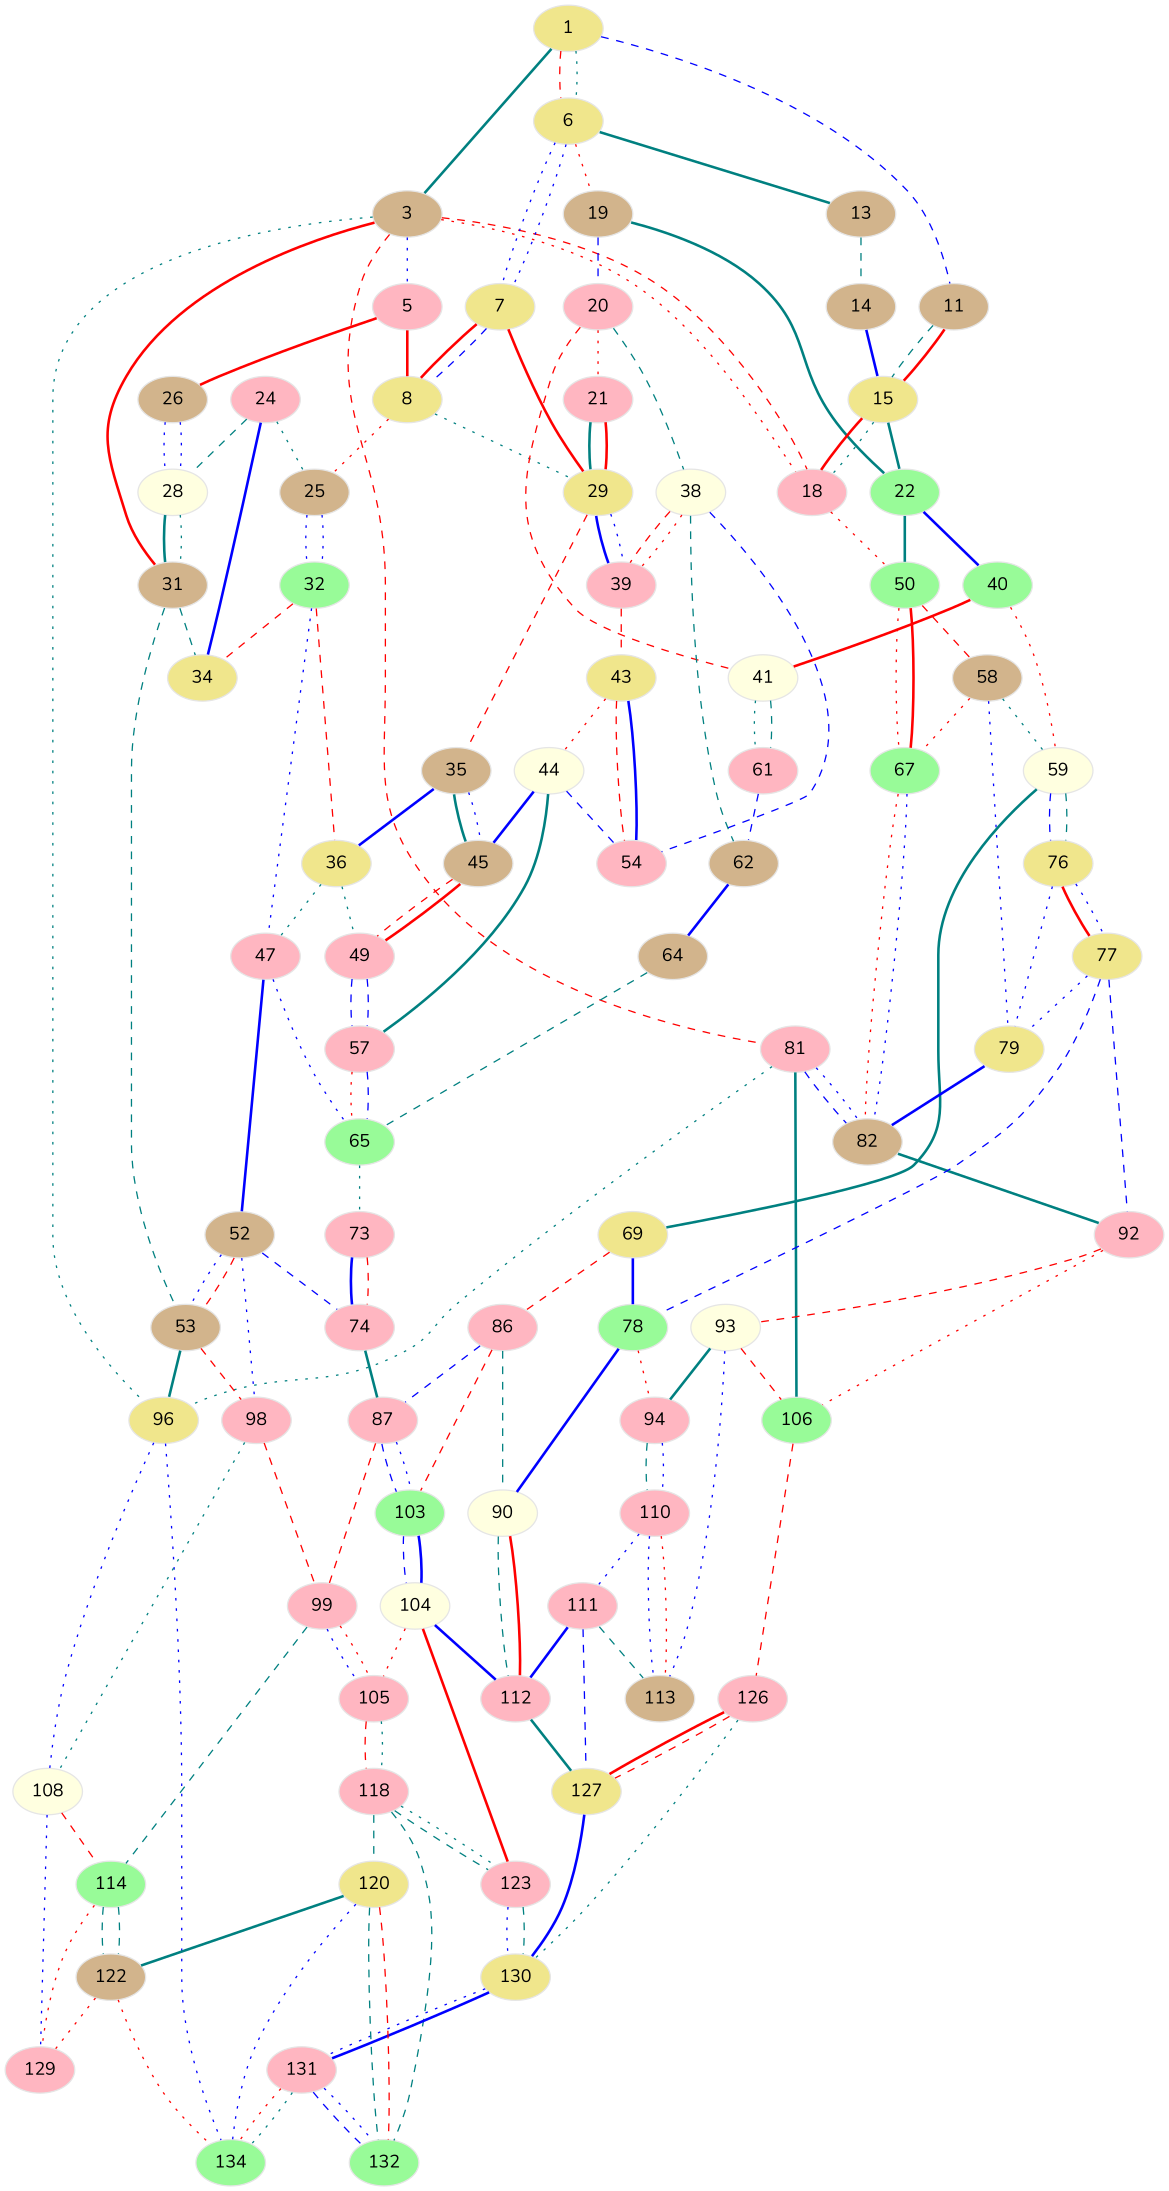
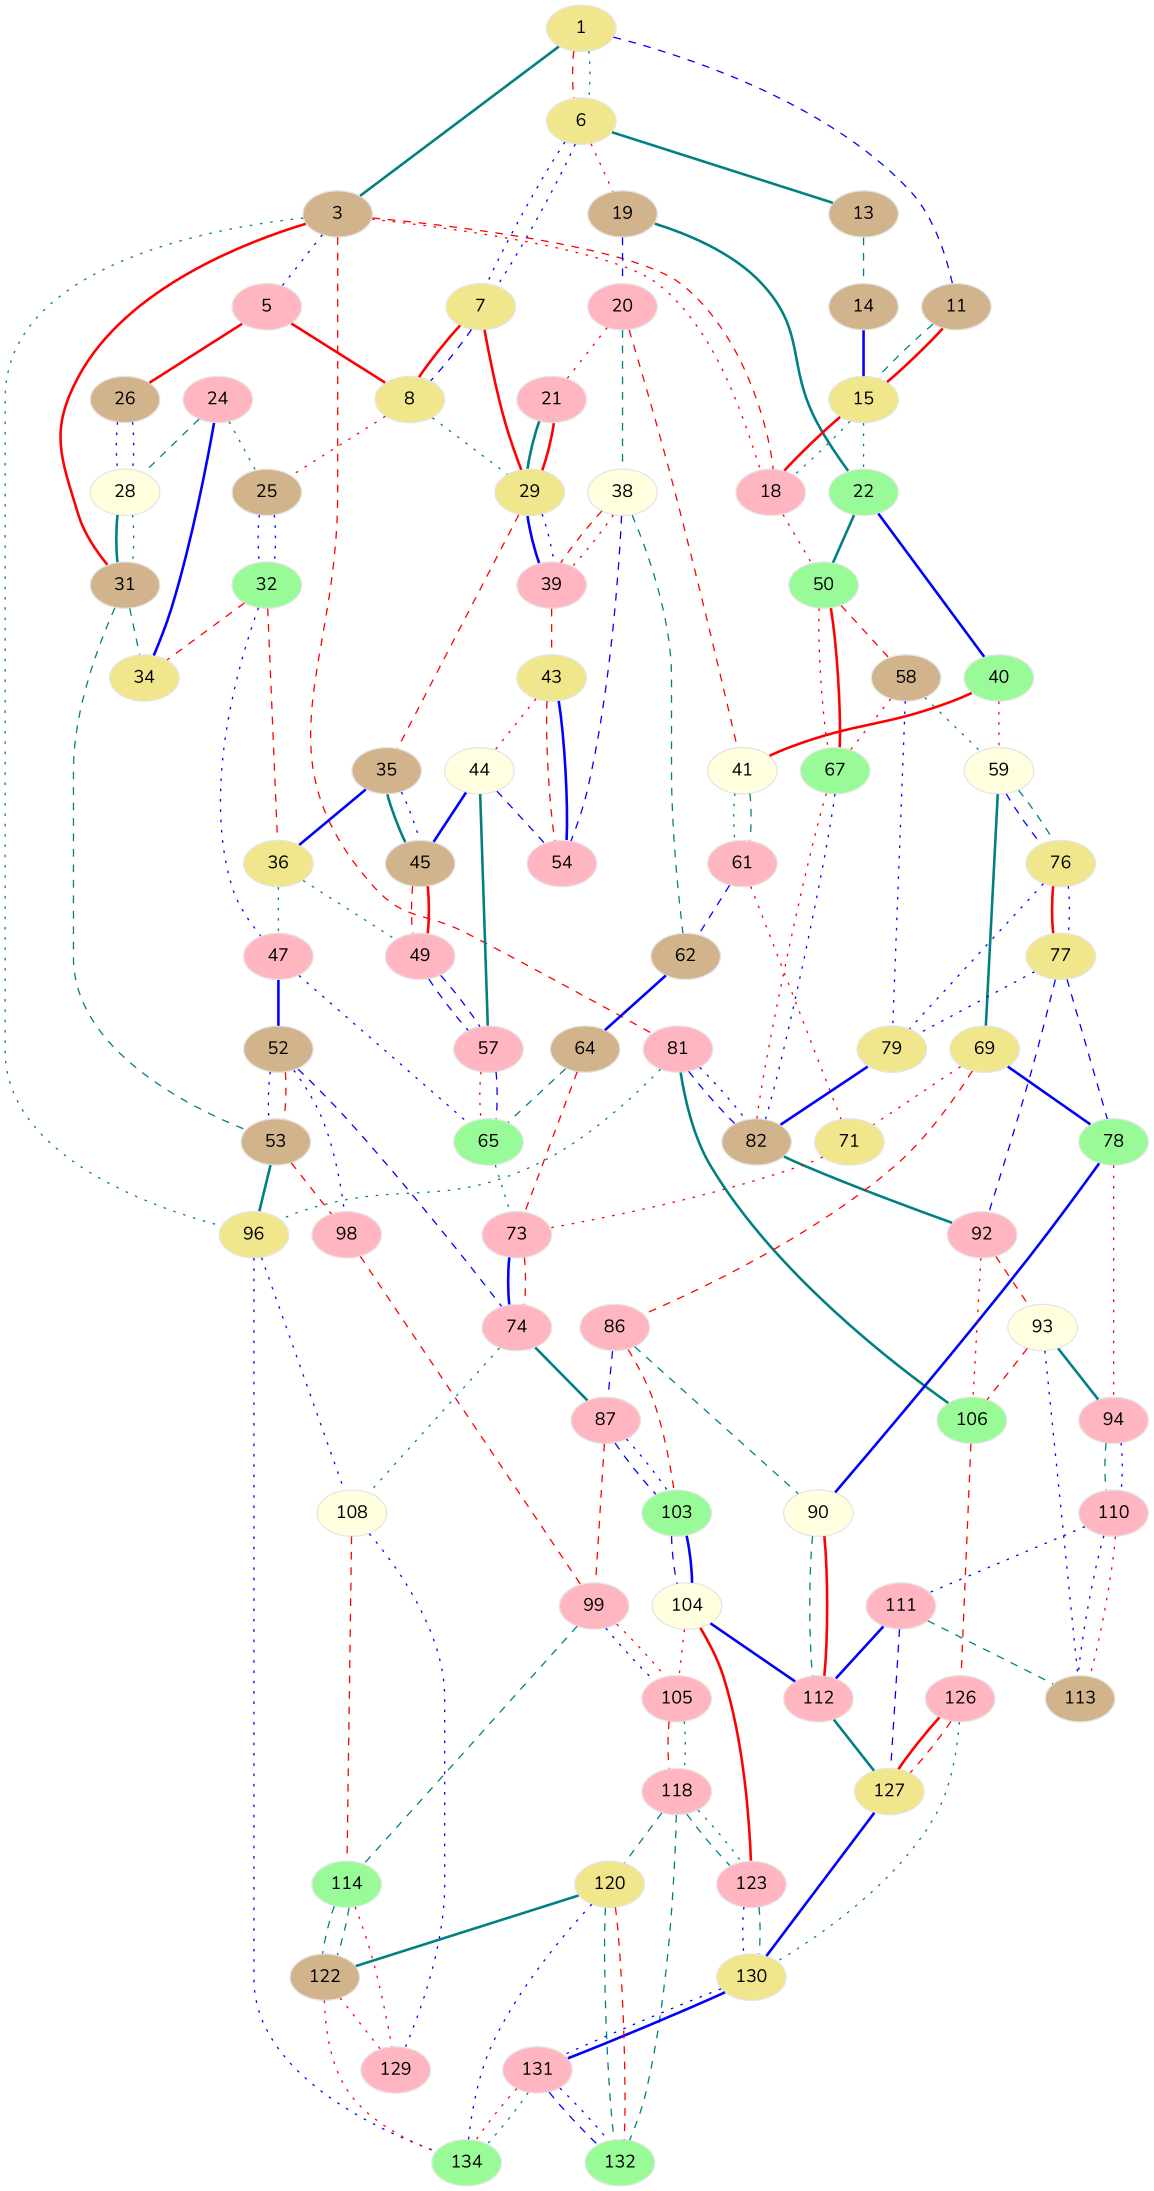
  graph {
    fontname=Nunito
    node [color=gray90 fillcolor=lightpink fontname=Nunito style=filled]
    edge [color=blue fontname=Nunito style=dotted]
    1 [fillcolor=khaki super="+2"]
    3 [fillcolor=tan super="+4"]
    6 [fillcolor=khaki super="+12"]
    11 [fillcolor=tan]
    5 [super="+10"]
    18
    31 [fillcolor=tan super="+42"]
    81
    96 [fillcolor=khaki super="+97"]
    7 [fillcolor=khaki]
    13 [fillcolor=tan]
    19 [fillcolor=tan]
    15 [fillcolor=khaki super="+16"]
    8 [fillcolor=khaki super="+9"]
    26 [fillcolor=tan]
    50 [fillcolor=palegreen super="+51"]
    34 [fillcolor=khaki]
    53 [fillcolor=tan super="+95"]
    82 [fillcolor=tan super="+85"]
    106 [fillcolor=palegreen super="+125"]
    108 [fillcolor=lightyellow super="+109"]
    134 [fillcolor=palegreen super="+135"]
    25 [fillcolor=tan]
    29 [fillcolor=khaki super="+30"]
    28 [fillcolor=lightyellow]
    14 [fillcolor=tan super="+17"]
    22 [fillcolor=palegreen super="+23"]
    20 [super="+37"]
    21
    32 [fillcolor=palegreen super="+33"]
    35 [fillcolor=tan]
    39
    40 [fillcolor=palegreen]
    58 [fillcolor=tan super="+68"]
    67 [fillcolor=palegreen]
    38 [fillcolor=lightyellow super="+56"]
    41 [fillcolor=lightyellow]
    54
    62 [fillcolor=tan super="+63"]
    61 [super="+72"]
    59 [fillcolor=lightyellow super="+60"]
    24 [super="+27"]
    36 [fillcolor=khaki super="+46"]
    47 [super="+48"]
    45 [fillcolor=tan]
    43 [fillcolor=khaki]
    98 [super="+101"]
    49
    52 [fillcolor=tan super="+75"]
    65 [fillcolor=palegreen super="+66"]
    57
    64 [fillcolor=tan]
    44 [fillcolor=lightyellow super="+55"]
    69 [fillcolor=khaki super="+70"]
    76 [fillcolor=khaki]
+   71 [fillcolor=khaki]
    74
    73 [super="+80"]
    79 [fillcolor=khaki super="+83"]
    87 [super="+88"]
    99 [super="+100"]
    78 [fillcolor=palegreen super="+89"]
    86 [super="+91"]
    77 [fillcolor=khaki super="+84"]
    92 [super="+102"]
    90 [fillcolor=lightyellow]
    94
    103 [fillcolor=palegreen]
    93 [fillcolor=lightyellow super="+107"]
    112 [super="+116"]
    110
    126
    104 [fillcolor=lightyellow super="+117"]
    105
    114 [fillcolor=palegreen super="+115"]
    127 [fillcolor=khaki super="+128"]
    113 [fillcolor=tan]
    111 [super="+124"]
    129
    118 [super="+119"]
    122 [fillcolor=tan super="+133"]
    123
    130 [fillcolor=khaki super="+136"]
    120 [fillcolor=khaki super="+121"]
    132 [fillcolor=palegreen]
    131
    1 -- 3 [color=teal style=bold]
    1 -- 6 [color=red style=dashed]
    1 -- 6 [color=teal]
    1 -- 11 [style=dashed]
    3 -- 5
    3 -- 18 [color=red]
    3 -- 18 [color=red style=dashed]
    3 -- 31 [color=red style=bold]
    3 -- 81 [color=red style=dashed]
    3 -- 96 [color=teal]
    6 -- 7
    6 -- 7
    6 -- 13 [color=teal style=bold]
    6 -- 19 [color=red]
    11 -- 15 [color=teal style=dashed]
    11 -- 15 [color=red style=bold]
    5 -- 8 [color=red style=bold]
    5 -- 26 [color=red style=bold]
    18 -- 50 [color=red]
    31 -- 34 [color=teal style=dashed]
    31 -- 53 [color=teal style=dashed]
    81 -- 96 [color=teal]
    81 -- 82 [style=dashed]
    81 -- 82
    81 -- 106 [color=teal style=bold]
    96 -- 108
    96 -- 134
    7 -- 8 [color=red style=bold]
    7 -- 8 [style=dashed]
    7 -- 29 [color=red style=bold]
    13 -- 14 [color=teal style=dashed weight=2]
    19 -- 22 [color=teal style=bold]
    19 -- 20 [style=dashed]
    15 -- 18 [color=red style=bold]
    15 -- 18 [color=teal]
-   15 -- 22 [color=teal style=bold]
+   15 -- 22 [color=teal]
    8 -- 25 [color=red]
    8 -- 29 [color=teal]
    26 -- 28
    26 -- 28
    50 -- 58 [color=red style=dashed]
    50 -- 67 [color=red]
    50 -- 67 [color=red style=bold]
    53 -- 96 [color=teal style=bold]
    53 -- 98 [color=red style=dashed]
    82 -- 92 [color=teal style=bold]
    106 -- 126 [color=red style=dashed]
    108 -- 114 [color=red style=dashed]
    108 -- 129
    25 -- 32
    25 -- 32
    29 -- 35 [color=red style=dashed]
    29 -- 39 [style=bold]
    29 -- 39
    28 -- 31 [color=teal style=bold]
    28 -- 31 [color=teal]
    14 -- 15 [style=bold]
    22 -- 50 [color=teal style=bold]
    22 -- 40 [style=bold]
    20 -- 21 [color=red]
    20 -- 38 [color=teal style=dashed]
    20 -- 41 [color=red style=dashed]
    21 -- 29 [color=teal style=bold]
    21 -- 29 [color=red style=bold]
    32 -- 34 [color=red style=dashed]
    32 -- 36 [color=red style=dashed]
    32 -- 47
    35 -- 36 [style=bold]
    35 -- 45 [color=teal style=bold]
    35 -- 45
    39 -- 43 [color=red style=dashed]
    40 -- 41 [color=red style=bold]
    40 -- 59 [color=red]
    58 -- 67 [color=red]
    58 -- 59 [color=teal]
    58 -- 79
    67 -- 82 [color=red]
    67 -- 82
    38 -- 39 [color=red style=dashed]
    38 -- 39 [color=red]
    38 -- 54 [style=dashed]
    38 -- 62 [color=teal style=dashed]
    41 -- 61 [color=teal]
    41 -- 61 [color=teal style=dashed]
    62 -- 64 [style=bold]
    61 -- 62 [style=dashed weight=2]
+   61 -- 71 [color=red]
    59 -- 69 [color=teal style=bold]
    59 -- 76 [style=dashed]
    59 -- 76 [color=teal style=dashed]
    24 -- 34 [style=bold]
    24 -- 25 [color=teal]
    24 -- 28 [color=teal style=dashed]
    36 -- 47 [color=teal]
    36 -- 49 [color=teal]
    47 -- 52 [style=bold]
    47 -- 65
    45 -- 49 [color=red style=dashed]
    45 -- 49 [color=red style=bold]
    43 -- 54 [color=red style=dashed]
    43 -- 54 [style=bold]
    43 -- 44 [color=red]
-   98 -- 108 [color=teal]
+   74 -- 108 [color=teal]
    98 -- 99 [color=red style=dashed]
    49 -- 57 [style=dashed]
    49 -- 57 [style=dashed]
    52 -- 53
    52 -- 53 [color=red style=dashed]
    52 -- 98
    52 -- 74 [style=dashed]
    65 -- 73 [color=teal]
    57 -- 65 [color=red]
    57 -- 65 [style=dashed]
    64 -- 65 [color=teal style=dashed]
+   64 -- 73 [color=red style=dashed]
    44 -- 54 [style=dashed]
    44 -- 45 [style=bold]
    44 -- 57 [color=teal style=bold]
+   69 -- 71 [color=red]
    69 -- 78 [style=bold]
    69 -- 86 [color=red style=dashed]
    76 -- 79
    76 -- 77 [color=red style=bold]
    76 -- 77
+   71 -- 73 [color=red]
    74 -- 87 [color=teal style=bold]
    73 -- 74 [style=bold]
    73 -- 74 [color=red style=dashed]
    79 -- 82 [style=bold]
    87 -- 99 [color=red style=dashed]
    87 -- 103 [style=dashed]
    87 -- 103
    99 -- 105
    99 -- 105 [color=red]
    99 -- 114 [color=teal style=dashed]
    78 -- 90 [style=bold]
    78 -- 94 [color=red]
    86 -- 87 [style=dashed]
    86 -- 90 [color=teal style=dashed]
    86 -- 103 [color=red style=dashed]
    77 -- 79
    77 -- 78 [style=dashed]
    77 -- 92 [style=dashed]
    92 -- 106 [color=red]
    92 -- 93 [color=red style=dashed]
    90 -- 112 [color=teal style=dashed]
    90 -- 112 [color=red style=bold]
    94 -- 110 [color=teal style=dashed]
    94 -- 110
    103 -- 104 [style=dashed]
    103 -- 104 [style=bold]
    93 -- 106 [color=red style=dashed]
    93 -- 94 [color=teal style=bold]
    93 -- 113
    112 -- 127 [color=teal style=bold]
    110 -- 113
    110 -- 113 [color=red]
    110 -- 111
    126 -- 127 [color=red style=bold]
    126 -- 127 [color=red style=dashed]
    126 -- 130 [color=teal]
    104 -- 112 [style=bold]
    104 -- 105 [color=red]
    104 -- 123 [color=red style=bold]
    105 -- 118 [color=red style=dashed]
    105 -- 118 [color=teal]
    114 -- 129 [color=red]
    114 -- 122 [color=teal style=dashed]
    114 -- 122 [color=teal style=dashed]
    127 -- 130 [style=bold]
    111 -- 112 [style=bold]
    111 -- 127 [style=dashed]
    111 -- 113 [color=teal style=dashed]
    118 -- 123 [color=teal style=dashed]
    118 -- 123 [color=teal]
    118 -- 120 [color=teal style=dashed]
    118 -- 132 [color=teal style=dashed]
    122 -- 134 [color=red]
    122 -- 129 [color=red]
    123 -- 130
    123 -- 130 [color=teal style=dashed]
    130 -- 131
    130 -- 131 [style=bold]
    120 -- 134
    120 -- 122 [color=teal style=bold]
    120 -- 132 [color=teal style=dashed]
    120 -- 132 [color=red style=dashed]
    131 -- 134 [color=red]
    131 -- 134 [color=teal]
    131 -- 132 [style=dashed]
    131 -- 132
  }
